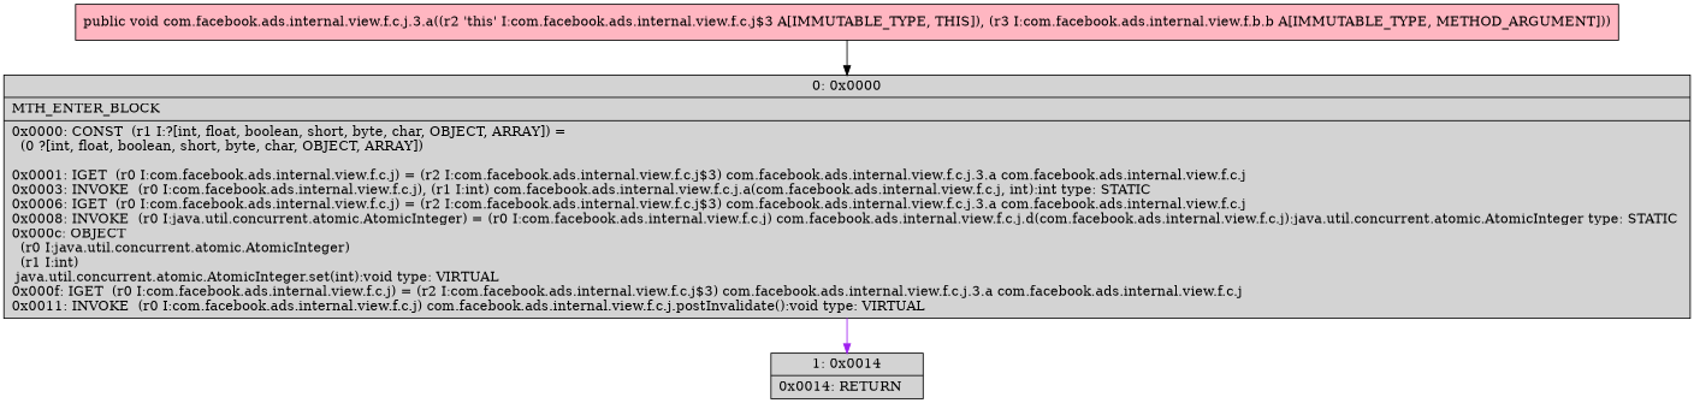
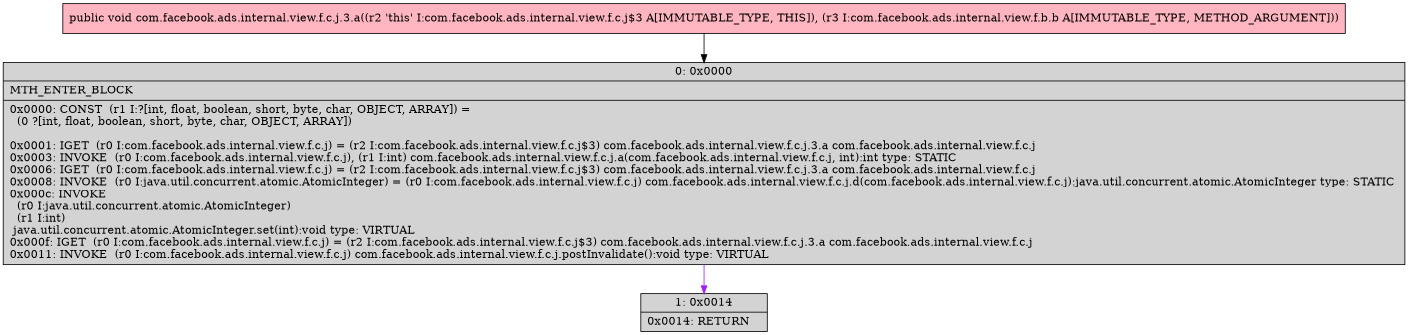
  digraph {
    node [shape=record style=filled fillcolor=lightgrey]
    edge [style=solid]
-   n1 [label="{0\:\ 0x0000|MTH_ENTER_BLOCK\l|0x0000: CONST  (r1 I:?[int, float, boolean, short, byte, char, OBJECT, ARRAY]) = \l  (0 ?[int, float, boolean, short, byte, char, OBJECT, ARRAY])\l \l0x0001: IGET  (r0 I:com.facebook.ads.internal.view.f.c.j) = (r2 I:com.facebook.ads.internal.view.f.c.j$3) com.facebook.ads.internal.view.f.c.j.3.a com.facebook.ads.internal.view.f.c.j \l0x0003: INVOKE  (r0 I:com.facebook.ads.internal.view.f.c.j), (r1 I:int) com.facebook.ads.internal.view.f.c.j.a(com.facebook.ads.internal.view.f.c.j, int):int type: STATIC \l0x0006: IGET  (r0 I:com.facebook.ads.internal.view.f.c.j) = (r2 I:com.facebook.ads.internal.view.f.c.j$3) com.facebook.ads.internal.view.f.c.j.3.a com.facebook.ads.internal.view.f.c.j \l0x0008: INVOKE  (r0 I:java.util.concurrent.atomic.AtomicInteger) = (r0 I:com.facebook.ads.internal.view.f.c.j) com.facebook.ads.internal.view.f.c.j.d(com.facebook.ads.internal.view.f.c.j):java.util.concurrent.atomic.AtomicInteger type: STATIC \l0x000c: OBJECT  \l  (r0 I:java.util.concurrent.atomic.AtomicInteger)\l  (r1 I:int)\l java.util.concurrent.atomic.AtomicInteger.set(int):void type: VIRTUAL \l0x000f: IGET  (r0 I:com.facebook.ads.internal.view.f.c.j) = (r2 I:com.facebook.ads.internal.view.f.c.j$3) com.facebook.ads.internal.view.f.c.j.3.a com.facebook.ads.internal.view.f.c.j \l0x0011: INVOKE  (r0 I:com.facebook.ads.internal.view.f.c.j) com.facebook.ads.internal.view.f.c.j.postInvalidate():void type: VIRTUAL \l}"]
+   n1 [label="{0\:\ 0x0000|MTH_ENTER_BLOCK\l|0x0000: CONST  (r1 I:?[int, float, boolean, short, byte, char, OBJECT, ARRAY]) = \l  (0 ?[int, float, boolean, short, byte, char, OBJECT, ARRAY])\l \l0x0001: IGET  (r0 I:com.facebook.ads.internal.view.f.c.j) = (r2 I:com.facebook.ads.internal.view.f.c.j$3) com.facebook.ads.internal.view.f.c.j.3.a com.facebook.ads.internal.view.f.c.j \l0x0003: INVOKE  (r0 I:com.facebook.ads.internal.view.f.c.j), (r1 I:int) com.facebook.ads.internal.view.f.c.j.a(com.facebook.ads.internal.view.f.c.j, int):int type: STATIC \l0x0006: IGET  (r0 I:com.facebook.ads.internal.view.f.c.j) = (r2 I:com.facebook.ads.internal.view.f.c.j$3) com.facebook.ads.internal.view.f.c.j.3.a com.facebook.ads.internal.view.f.c.j \l0x0008: INVOKE  (r0 I:java.util.concurrent.atomic.AtomicInteger) = (r0 I:com.facebook.ads.internal.view.f.c.j) com.facebook.ads.internal.view.f.c.j.d(com.facebook.ads.internal.view.f.c.j):java.util.concurrent.atomic.AtomicInteger type: STATIC \l0x000c: INVOKE  \l  (r0 I:java.util.concurrent.atomic.AtomicInteger)\l  (r1 I:int)\l java.util.concurrent.atomic.AtomicInteger.set(int):void type: VIRTUAL \l0x000f: IGET  (r0 I:com.facebook.ads.internal.view.f.c.j) = (r2 I:com.facebook.ads.internal.view.f.c.j$3) com.facebook.ads.internal.view.f.c.j.3.a com.facebook.ads.internal.view.f.c.j \l0x0011: INVOKE  (r0 I:com.facebook.ads.internal.view.f.c.j) com.facebook.ads.internal.view.f.c.j.postInvalidate():void type: VIRTUAL \l}"]
    n2 [label="{1\:\ 0x0014|0x0014: RETURN   \l}"]
    n3 [label="{public void com.facebook.ads.internal.view.f.c.j.3.a((r2 'this' I:com.facebook.ads.internal.view.f.c.j$3 A[IMMUTABLE_TYPE, THIS]), (r3 I:com.facebook.ads.internal.view.f.b.b A[IMMUTABLE_TYPE, METHOD_ARGUMENT])) }" fillcolor=lightpink]
    n1 -> n2 [color=purple]
    n3 -> n1 [color=black]
  }
